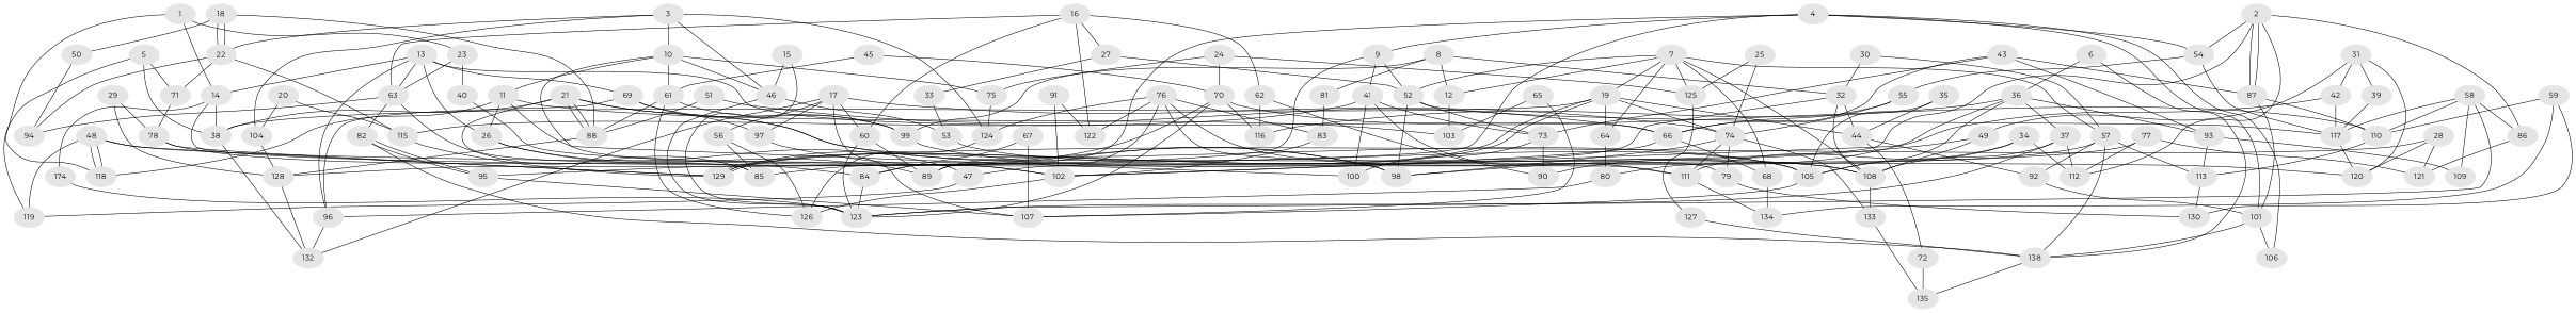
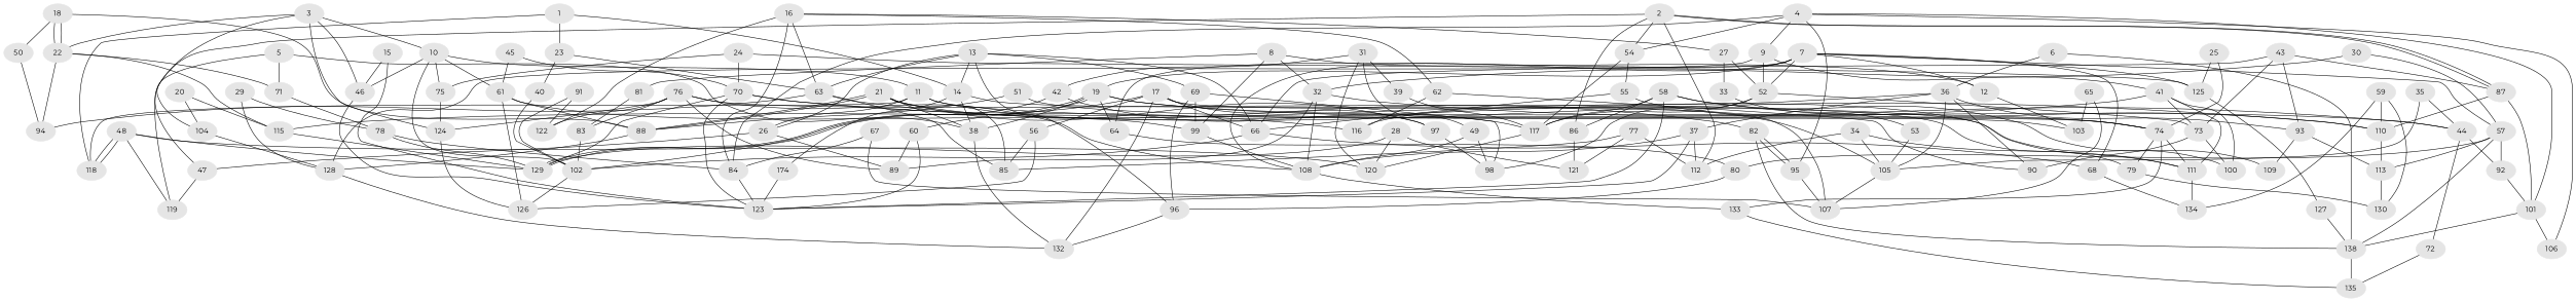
  graph {
    fontname=Montserrat
    node [color=gray90 fontname=Montserrat style=filled]
    edge [fontname=Montserrat]
    1
    14
    23
    118
    38
    111
    n7 [label=174]
    63
    40
    2
    47
    54
    86
    87
    112
    119
    117
    55
    121
    101
    110
    3
    10
    22
    46
    104
    124
    11
    61
    75
    102
    71
    115
    94
    123
    53
    128
    126
    4
    9
    84
    95
    106
    52
    41
    107
    n47 [label=138]
    5
    132
    78
    6
    36
    105
    37
    90
    93
    116
    135
    7
    12
    19
    57
    64
    68
    108
    125
    103
    44
    74
    129
    73
    98
    92
    80
    113
    134
    133
    127
    8
    32
    81
    99
    89
    83
    100
    26
    88
    13
    66
    69
    96
    85
    82
    15
    16
    27
    60
    62
    122
    33
    17
    56
    97
    18
    50
    72
    79
    20
    21
    24
    70
    25
    28
    120
    29
    30
    31
    39
    42
    49
    34
    35
    109
    67
    43
    45
    48
    51
    130
    58
    59
    65
    76
    77
    91
    1 -- 14
    1 -- 23
    1 -- 118
    14 -- 38
    14 -- 111
    14 -- n7
    23 -- 63
    23 -- 40
    38 -- 132
    111 -- 134
    n7 -- 123
    63 -- 94
    63 -- 85
    63 -- 82
    40 -- 102
    2 -- 47
    2 -- 54
    2 -- 86
    2 -- 87
    2 -- 87
    2 -- 112
    47 -- 119
    54 -- 117
    54 -- 55
    86 -- 121
    87 -- 101
    87 -- 110
    117 -- 120
    55 -- 74
    55 -- 66
    101 -- 106
    101 -- n47
    110 -- 113
    3 -- 10
    3 -- 22
    3 -- 46
    3 -- 104
    3 -- 124
    10 -- 46
    10 -- 11
    10 -- 61
    10 -- 75
    10 -- 102
    22 -- 71
    22 -- 115
    22 -- 94
    46 -- 123
-   46 -- 53
    104 -- 128
    124 -- 126
    11 -- 118
    11 -- 103
    11 -- 100
    11 -- 26
    61 -- 126
    61 -- 99
    61 -- 88
    75 -- 124
    102 -- 126
    71 -- 78
    115 -- 129
    53 -- 105
    128 -- 132
    4 -- 54
    4 -- 101
    4 -- 9
    4 -- 84
    4 -- 95
    4 -- 106
    9 -- 128
    9 -- 52
    9 -- 41
    84 -- 123
    95 -- 107
    52 -- 117
    52 -- 73
    52 -- 98
    41 -- 111
    41 -- 115
    41 -- 73
    41 -- 100
    n47 -- 135
    5 -- 38
    5 -- 119
    5 -- 71
    78 -- 84
    78 -- 129
    6 -- n47
    6 -- 36
    36 -- 105
    36 -- 37
    36 -- 90
    36 -- 93
    36 -- 116
    105 -- 107
    37 -- 112
    37 -- 123
    37 -- 108
    93 -- 113
    93 -- 109
    7 -- 52
    7 -- 12
    7 -- 19
    7 -- 57
    7 -- 64
    7 -- 68
    7 -- 108
    7 -- 125
    12 -- 103
    19 -- 38
    19 -- 64
    19 -- 44
    19 -- 74
    19 -- 129
    19 -- 129
    57 -- n47
    57 -- 92
    57 -- 80
    57 -- 113
    64 -- 80
    68 -- 134
    108 -- 133
    125 -- 127
    44 -- 92
    44 -- 72
    74 -- 111
-   74 -- 98
    74 -- 133
    74 -- 79
    73 -- 90
    73 -- 100
    92 -- 101
    80 -- 96
    113 -- 130
    133 -- 135
    127 -- n47
    8 -- 12
    8 -- 32
    8 -- 81
    8 -- 99
    32 -- 108
    32 -- 44
    32 -- 89
    81 -- 83
    99 -- 108
    83 -- 102
    26 -- 47
    26 -- 89
    88 -- 128
    13 -- 14
    13 -- 63
    13 -- 26
    13 -- 66
    13 -- 69
    13 -- 96
    66 -- 102
    66 -- 68
    69 -- 98
    69 -- 99
    69 -- 96
    96 -- 132
    82 -- 95
    82 -- 95
    82 -- n47
    15 -- 46
    15 -- 123
    16 -- 63
    16 -- 27
-   16 -- 60
+   16 -- 84
    16 -- 62
    16 -- 122
    27 -- 52
    27 -- 33
    60 -- 123
    60 -- 89
    62 -- 90
    62 -- 116
    33 -- 53
    17 -- 107
    17 -- 132
    17 -- 66
    17 -- 60
    17 -- 56
    17 -- 97
    56 -- 126
    56 -- 85
    97 -- 98
    18 -- 22
    18 -- 22
    18 -- 88
    18 -- 50
    50 -- 94
    72 -- 135
    79 -- 130
    20 -- 104
    20 -- 115
    21 -- 38
    21 -- 105
    21 -- 88
    21 -- 88
    21 -- 85
    21 -- 97
    24 -- 75
    24 -- 125
    24 -- 70
    70 -- 110
    70 -- 123
    70 -- 116
    70 -- 129
    25 -- 125
    25 -- 74
    28 -- 121
    28 -- 129
    28 -- 120
    29 -- 128
    29 -- 78
    30 -- 57
    30 -- 32
    31 -- 120
    31 -- 39
    31 -- 42
    31 -- 49
    39 -- 117
    42 -- 117
    42 -- 102
    49 -- 108
    49 -- 98
    34 -- 111
    34 -- 112
    34 -- 105
    35 -- 105
    35 -- 44
    67 -- 84
    67 -- 107
    43 -- 87
    43 -- 93
    43 -- 73
    43 -- 66
    45 -- 61
    45 -- 70
    48 -- 118
    48 -- 118
    48 -- 119
    48 -- 129
    48 -- 120
    51 -- 74
    51 -- 88
    58 -- 86
    58 -- 117
    58 -- 110
    58 -- 123
    58 -- 109
    59 -- 110
    59 -- 134
    59 -- 130
    65 -- 107
    65 -- 103
    76 -- 124
    76 -- 108
    76 -- 89
    76 -- 83
    76 -- 122
    76 -- 79
    77 -- 112
    77 -- 121
    77 -- 85
    91 -- 102
    91 -- 122
  }
